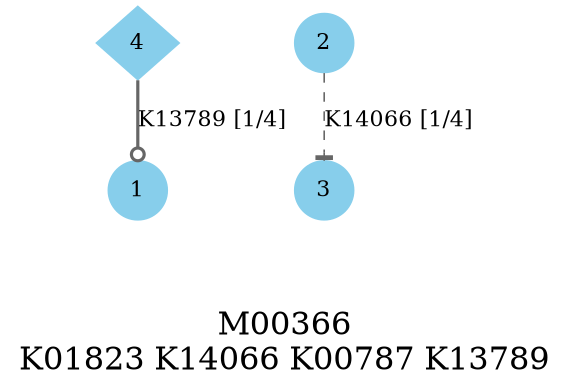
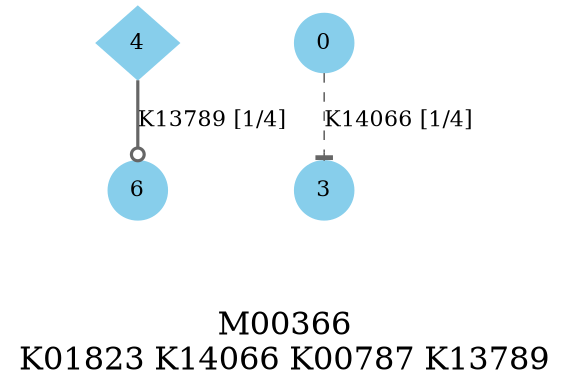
  digraph {
    fontsize=20
    label="M00366\nK01823 K14066 K00787 K13789"
    node [color=skyblue shape=circle style=filled]
    edge [color=gray40]
-   1 [height=.3 width=.3]
-   2 [height=.3 width=.3]
+   1 [height=.3 width=.3 label=6]
+   2 [height=.3 width=.3 label=0]
    3 [height=.3 width=.3]
    4 [height=.3 shape=diamond width=.3]
    subgraph sub_1 {
      1
      2
      3
      4
    }
    2 -> 3 [arrowhead=tee label="K14066 [1/4]" style=dashed]
    4 -> 1 [arrowhead=odot label="K13789 [1/4]" style=bold]
  }
